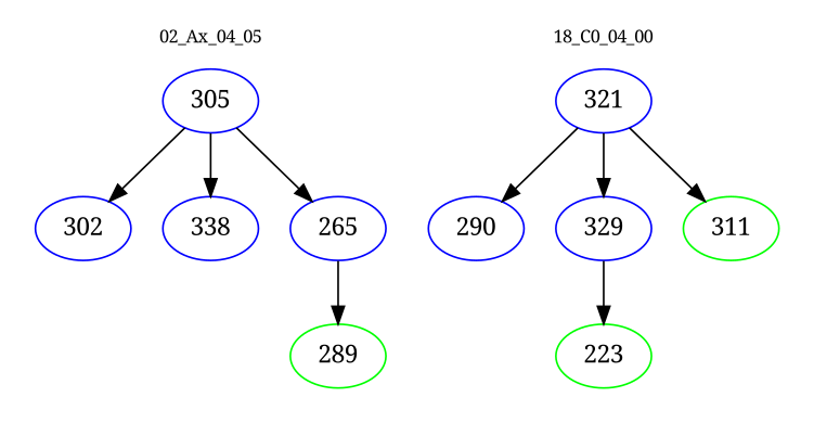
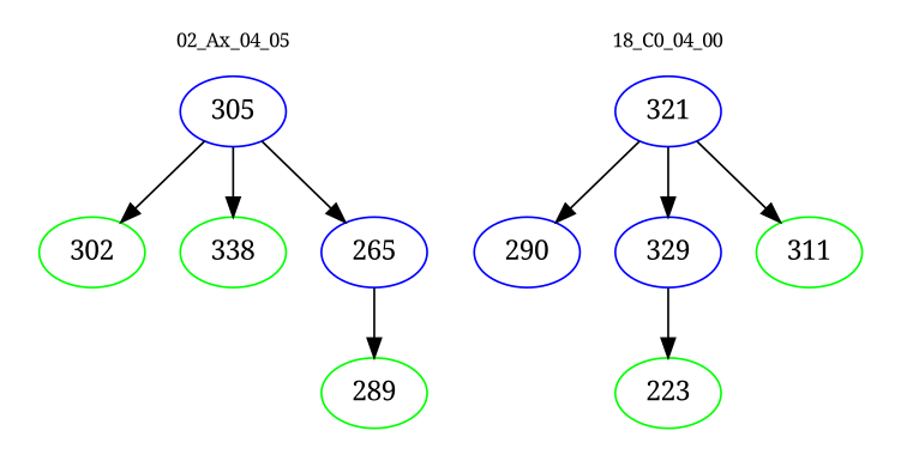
  digraph {
    fontname="Noto Serif"
    node [color=blue fontname="Noto Serif"]
    edge [color=black fontname="Noto Serif"]
    n1 [label=305]
-   n2 [label=302]
-   n3 [label=338]
+   n2 [color=green label=302]
+   n3 [color=green label=338]
    n4 [label=265]
    n5 [color=green label=289]
    n6 [label=321]
    n7 [label=290]
    n8 [label=329]
    n9 [color=green label=311]
    n10 [color=green label=223]
    subgraph cluster_1 {
      color=white
      fontsize=10
      label="02_Ax_04_05"
      n1
      n2
      n3
      n4
      n5
    }
    subgraph cluster_2 {
      color=white
      fontsize=10
      label="18_C0_04_00"
      n6
      n7
      n8
      n9
      n10
    }
    n1 -> n2
    n1 -> n3
    n1 -> n4
    n4 -> n5
    n6 -> n7
    n6 -> n8
    n6 -> n9
    n8 -> n10
  }
